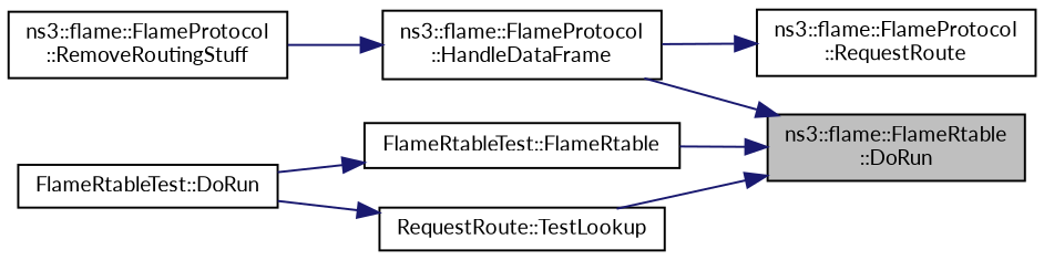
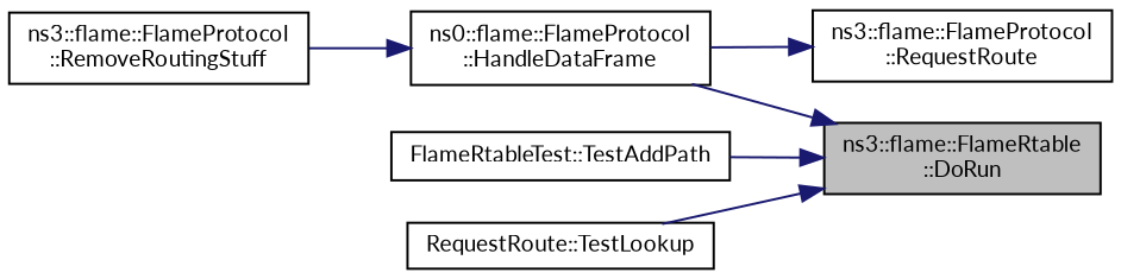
  digraph {
    fontname=Lato
    rankdir=RL
    node [color=black fillcolor=white fontname=Lato fontsize=10 shape=record style=filled]
    edge [color=midnightblue dir=back fontname=Lato fontsize=10 labelfontname=Helvetica labelfontsize=10 style=solid]
    n1 [fillcolor=grey75 fontcolor=black height=0.2 label="ns3::flame::FlameRtable\l::DoRun" width=0.4]
-   n2 [height=0.2 label="ns3::flame::FlameProtocol\l::HandleDataFrame" width=0.4]
-   n3 [height=0.2 label="FlameRtableTest::FlameRtable" width=0.4]
+   n2 [height=0.2 label="ns0::flame::FlameProtocol\l::HandleDataFrame" width=0.4]
+   n3 [height=0.2 label="FlameRtableTest::TestAddPath" width=0.4]
    n4 [height=0.2 label="RequestRoute::TestLookup" width=0.4]
    n5 [height=0.2 label="ns3::flame::FlameProtocol\l::RemoveRoutingStuff" width=0.4]
-   n6 [height=0.2 label="FlameRtableTest::DoRun" width=0.4]
    n7 [height=0.2 label="ns3::flame::FlameProtocol\l::RequestRoute" width=0.4]
    n1 -> n2
    n1 -> n3
    n1 -> n4
    n2 -> n5
-   n3 -> n6
-   n4 -> n6
    n7 -> n2
  }
